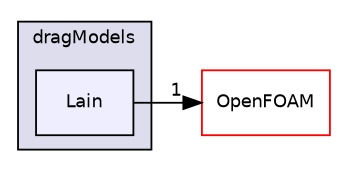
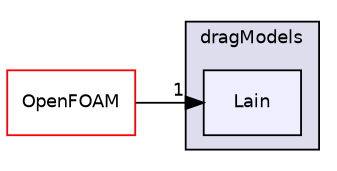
  digraph {
    compound=true
    rankdir=LR
    node [fontname=Helvetica fontsize=10 shape=box]
    n1 [fillcolor="#eeeeff" label=Lain pencolor=black style=filled]
    n2 [color=red label=OpenFOAM]
    subgraph cluster_1 {
      bgcolor="#ddddee"
      fontname=Helvetica
      fontsize=10
      label=dragModels
      pencolor=black
      n1
    }
-   n1 -> n2 [headlabel=1 labeldistance=1.5 labelfontname=Helvetica labelfontsize=10]
+   n2 -> n1 [headlabel=1 labeldistance=1.5 labelfontname=Helvetica labelfontsize=10]
  }
